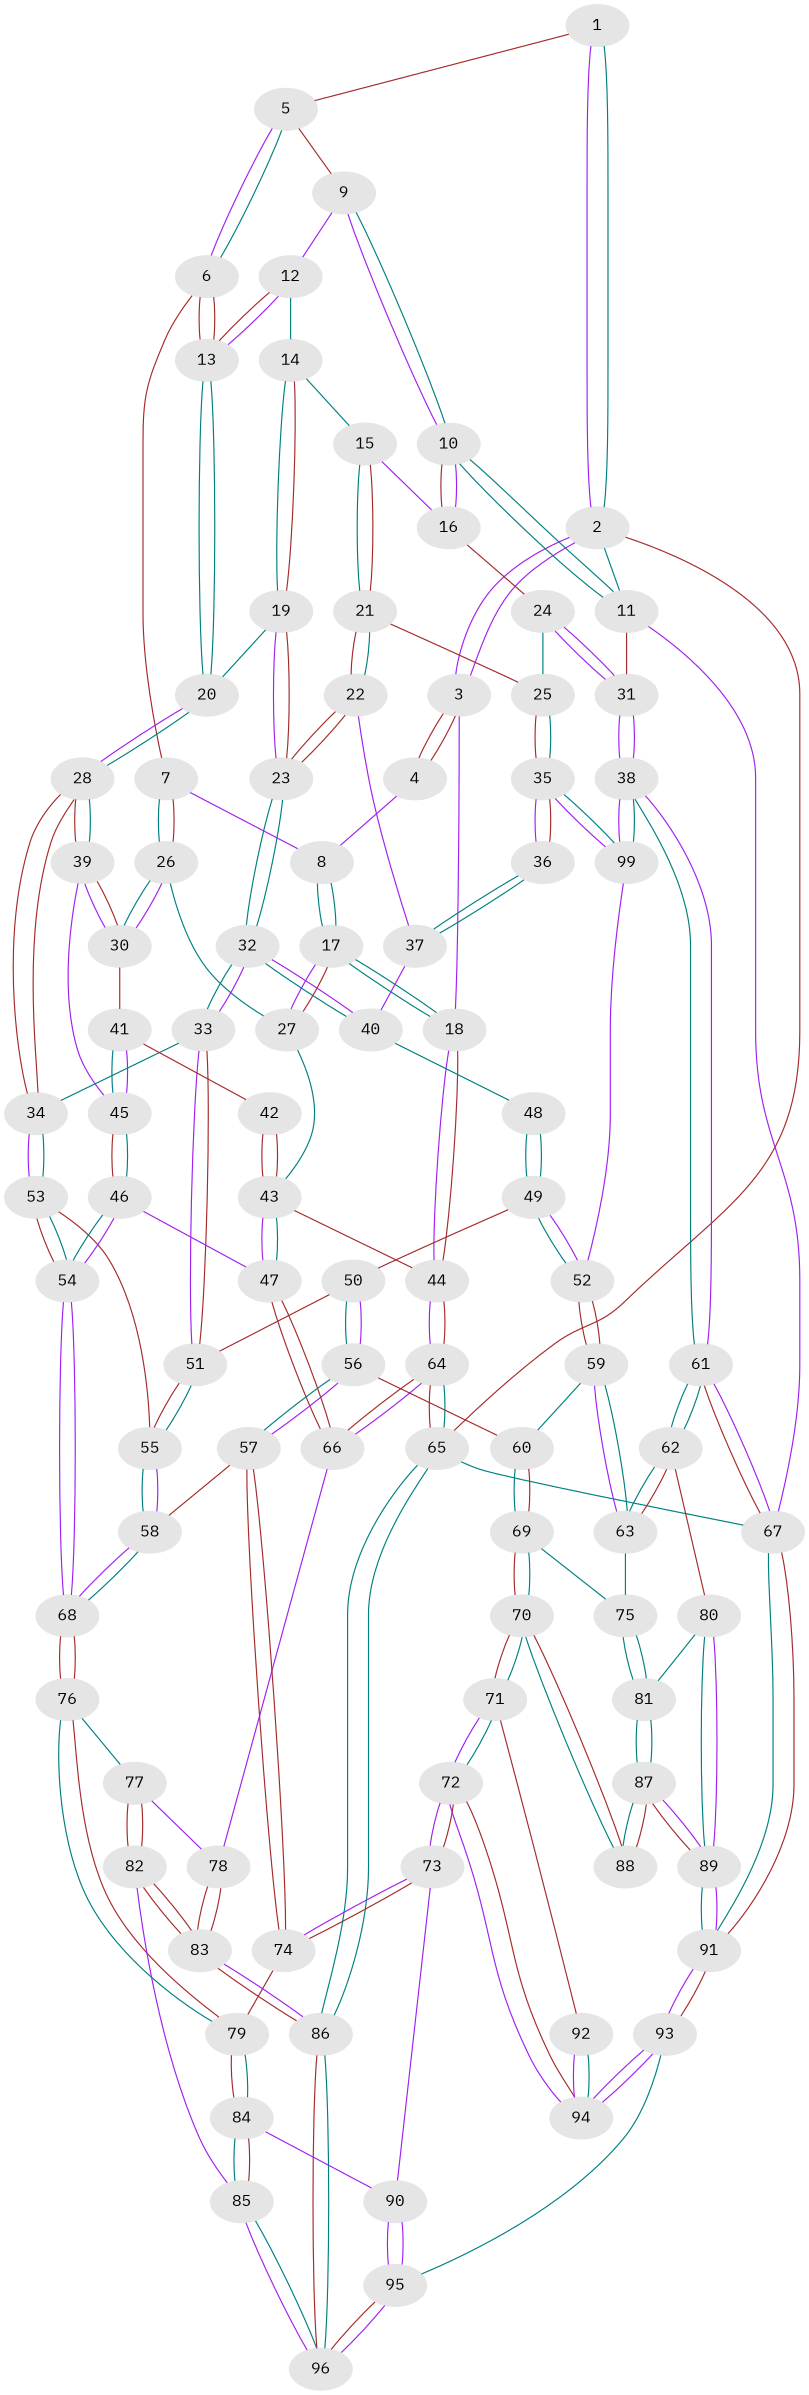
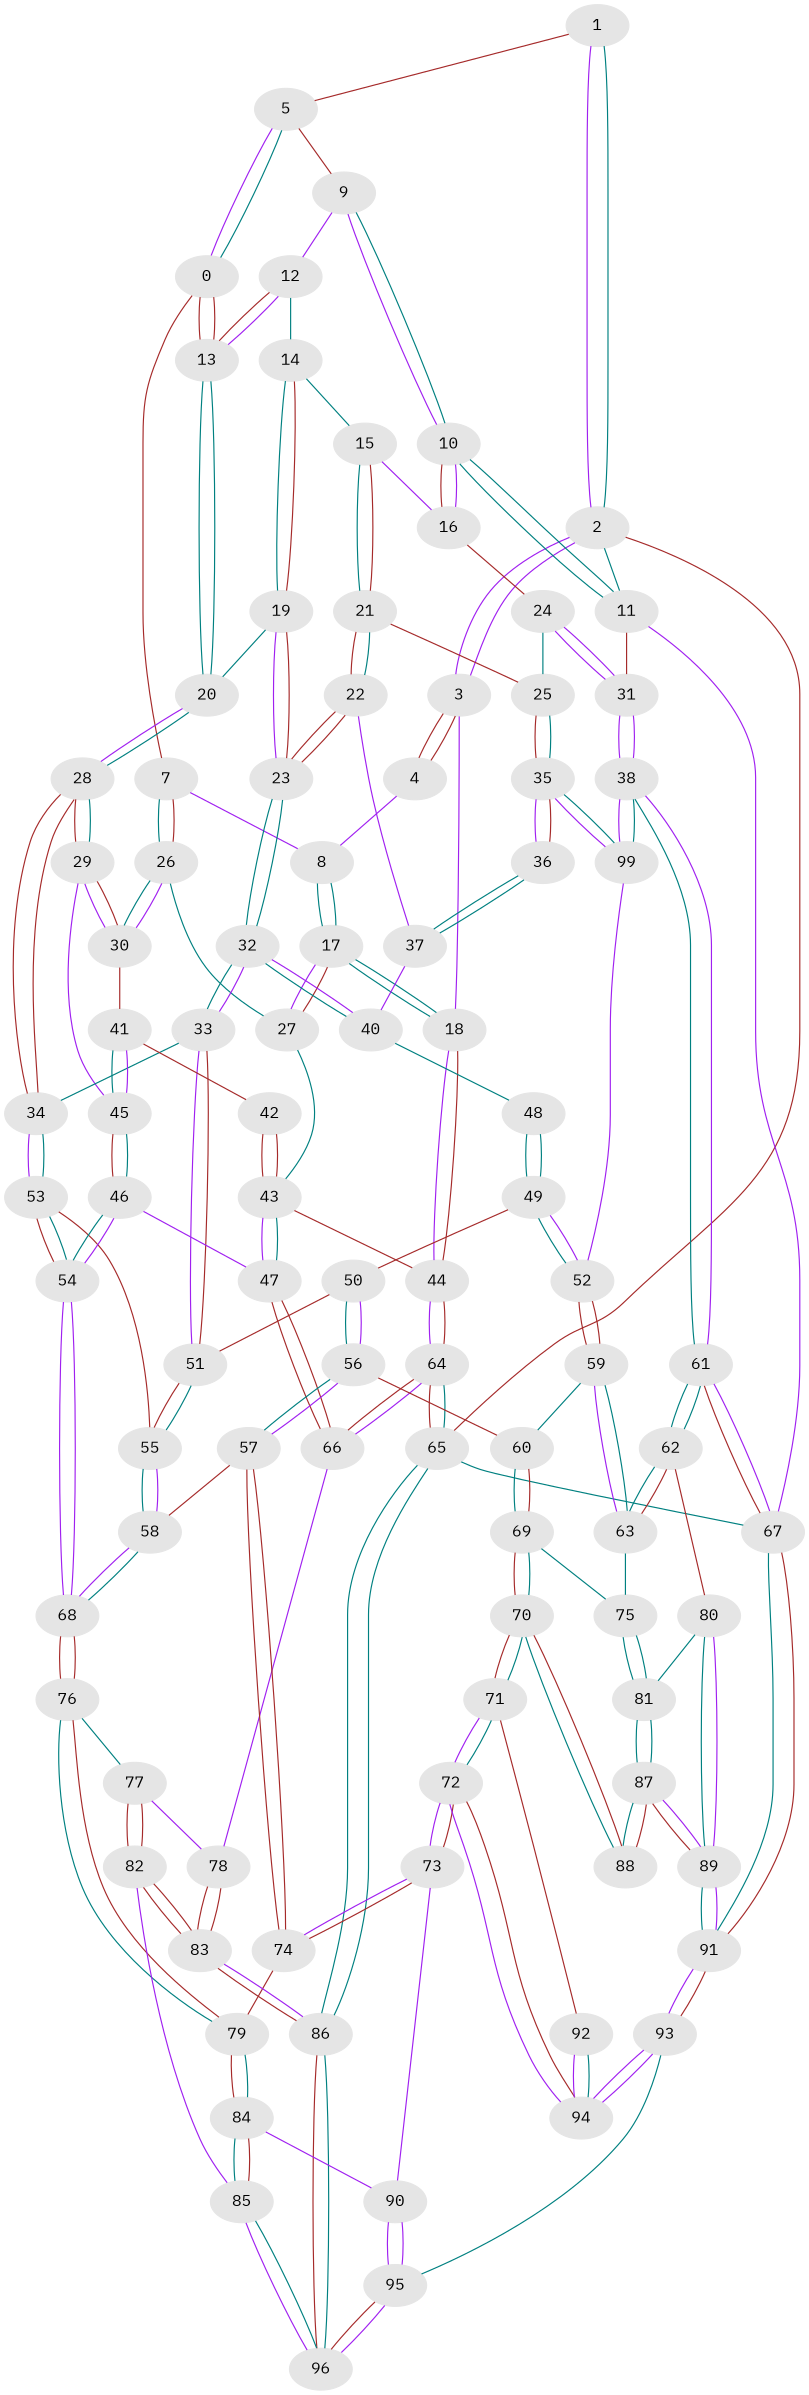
  graph {
    fontname="IBM Plex Mono"
    node [color=gray90 fontname="IBM Plex Mono" style=filled]
    edge [color=teal fontname="IBM Plex Mono"]
    1
    2
    5
    3
    11
    65
-   6
+   6 [label=0]
    9
    4
    18
    31
    67
    86
    8
    44
    17
    7
    13
    10
    12
    26
    20
    27
    30
    16
    14
    24
    38
    91
    15
    19
    28
    21
    23
    22
    25
    43
    64
    32
-   29 [label=39]
+   29
    34
    37
    35
    40
    33
    36
    n47 [label=99]
    41
    42
    45
    53
    46
    61
    51
    48
    55
    54
    52
    49
    62
    59
    47
    66
    68
    78
    50
    56
    57
    60
    58
    63
    76
    74
    69
    79
    75
    70
    80
    81
    89
    96
    83
    93
    77
    71
    88
    72
    92
    73
    94
    90
    95
    84
    87
    82
    85
    1 -- 2 [color=purple]
    1 -- 2
    1 -- 5 [color=brown]
    2 -- 3 [color=purple]
    2 -- 3 [color=purple]
    2 -- 11
    2 -- 65 [color=brown]
    5 -- 6 [color=purple]
    5 -- 6
    5 -- 9 [color=brown]
    3 -- 4 [color=brown]
    3 -- 4 [color=brown]
    3 -- 18 [color=purple]
    11 -- 31 [color=brown]
    11 -- 67 [color=purple]
    65 -- 67
    65 -- 86
    65 -- 86
    6 -- 7 [color=brown]
    6 -- 13 [color=brown]
    6 -- 13 [color=brown]
    9 -- 10 [color=purple]
    9 -- 10
    9 -- 12 [color=purple]
    4 -- 8 [color=purple]
    18 -- 44 [color=purple]
    18 -- 44 [color=brown]
    31 -- 38 [color=purple]
    31 -- 38 [color=purple]
    67 -- 91
    67 -- 91 [color=brown]
    86 -- 96 [color=brown]
    86 -- 96
    8 -- 17
    8 -- 17
    44 -- 64 [color=purple]
    44 -- 64 [color=brown]
    17 -- 18
    17 -- 18
    17 -- 27 [color=purple]
    17 -- 27 [color=brown]
    7 -- 8 [color=purple]
    7 -- 26
    7 -- 26 [color=brown]
    13 -- 20
    13 -- 20
    10 -- 11
    10 -- 11
    10 -- 16 [color=brown]
    10 -- 16 [color=purple]
    12 -- 13 [color=brown]
    12 -- 13 [color=purple]
    12 -- 14
    26 -- 27
    26 -- 30
    26 -- 30 [color=purple]
    20 -- 28 [color=purple]
    20 -- 28
    27 -- 43
    30 -- 41 [color=brown]
    16 -- 24 [color=brown]
    14 -- 15
    14 -- 19
    14 -- 19 [color=brown]
    24 -- 31 [color=purple]
    24 -- 31 [color=purple]
    24 -- 25
    38 -- n47 [color=purple]
    38 -- n47
    38 -- 61
    38 -- 61 [color=purple]
    91 -- 93 [color=purple]
    91 -- 93 [color=brown]
    15 -- 16 [color=purple]
    15 -- 21
    15 -- 21 [color=brown]
    19 -- 20
    19 -- 23 [color=purple]
    19 -- 23 [color=brown]
    28 -- 29 [color=brown]
    28 -- 29
    28 -- 34 [color=brown]
    28 -- 34 [color=brown]
    21 -- 22 [color=brown]
    21 -- 22
    21 -- 25 [color=brown]
    23 -- 32
    23 -- 32
    22 -- 23 [color=brown]
    22 -- 23 [color=brown]
    22 -- 37 [color=purple]
    25 -- 35 [color=brown]
    25 -- 35
    43 -- 44 [color=brown]
    43 -- 47 [color=purple]
    43 -- 47
    64 -- 65 [color=brown]
    64 -- 65
    64 -- 66 [color=brown]
    64 -- 66 [color=purple]
    32 -- 40
    32 -- 40 [color=purple]
    32 -- 33
    32 -- 33 [color=purple]
    29 -- 30 [color=purple]
    29 -- 30 [color=brown]
    29 -- 45 [color=purple]
    34 -- 53 [color=purple]
    34 -- 53
    37 -- 40 [color=purple]
    35 -- 36 [color=purple]
    35 -- 36 [color=brown]
    35 -- n47 [color=purple]
    35 -- n47
    40 -- 48
    33 -- 34
    33 -- 51 [color=purple]
    33 -- 51 [color=brown]
    36 -- 37
    36 -- 37
    n47 -- 52 [color=purple]
    41 -- 42 [color=brown]
    41 -- 45
    41 -- 45 [color=purple]
    42 -- 43 [color=brown]
    42 -- 43 [color=brown]
    45 -- 46 [color=brown]
    45 -- 46
    53 -- 55 [color=brown]
    53 -- 54 [color=brown]
    53 -- 54
    46 -- 54
    46 -- 54 [color=purple]
    46 -- 47 [color=purple]
    61 -- 67 [color=brown]
    61 -- 67 [color=purple]
    61 -- 62
    61 -- 62
    51 -- 55 [color=brown]
    51 -- 55
    48 -- 49
    48 -- 49
    55 -- 58
    55 -- 58 [color=purple]
    54 -- 68 [color=purple]
    54 -- 68 [color=purple]
    52 -- 59 [color=brown]
    52 -- 59 [color=brown]
    49 -- 52
    49 -- 52 [color=purple]
    49 -- 50 [color=brown]
    62 -- 63
    62 -- 63 [color=brown]
    62 -- 80 [color=brown]
    59 -- 60
    59 -- 63 [color=purple]
    59 -- 63
    47 -- 66 [color=brown]
    47 -- 66 [color=brown]
    66 -- 78 [color=purple]
    68 -- 76 [color=brown]
    68 -- 76 [color=brown]
    78 -- 83 [color=brown]
    78 -- 83 [color=brown]
    50 -- 51 [color=brown]
    50 -- 56
    50 -- 56 [color=purple]
    56 -- 57
    56 -- 57 [color=purple]
    56 -- 60 [color=brown]
    57 -- 58 [color=brown]
    57 -- 74 [color=brown]
    57 -- 74 [color=brown]
    60 -- 69
    60 -- 69 [color=brown]
    58 -- 68 [color=purple]
    58 -- 68
    63 -- 75
    76 -- 79
    76 -- 79 [color=brown]
    76 -- 77
    74 -- 79 [color=brown]
    69 -- 75
    69 -- 70 [color=brown]
    69 -- 70
    79 -- 84 [color=brown]
    79 -- 84
    75 -- 81
    75 -- 81
    70 -- 71 [color=brown]
    70 -- 71
    70 -- 88
    70 -- 88 [color=brown]
    80 -- 81
    80 -- 89
    80 -- 89 [color=purple]
    81 -- 87
    81 -- 87
    89 -- 91
    89 -- 91 [color=purple]
    83 -- 86 [color=brown]
    83 -- 86 [color=purple]
    93 -- 94 [color=purple]
    93 -- 94 [color=purple]
    93 -- 95
    77 -- 78 [color=purple]
    77 -- 82 [color=brown]
    77 -- 82 [color=brown]
    71 -- 72 [color=purple]
    71 -- 72
    71 -- 92 [color=brown]
    72 -- 73 [color=purple]
    72 -- 73 [color=brown]
    72 -- 94 [color=purple]
    72 -- 94 [color=brown]
    92 -- 94 [color=purple]
    92 -- 94
    73 -- 74 [color=purple]
    73 -- 74 [color=brown]
    73 -- 90 [color=purple]
    90 -- 95 [color=purple]
    90 -- 95 [color=purple]
    95 -- 96 [color=brown]
    95 -- 96 [color=purple]
    84 -- 90 [color=purple]
    84 -- 85
    84 -- 85 [color=brown]
    87 -- 89 [color=brown]
    87 -- 89 [color=purple]
    87 -- 88
    87 -- 88 [color=brown]
    82 -- 83 [color=brown]
    82 -- 83 [color=brown]
    82 -- 85 [color=purple]
    85 -- 96 [color=purple]
    85 -- 96
  }
